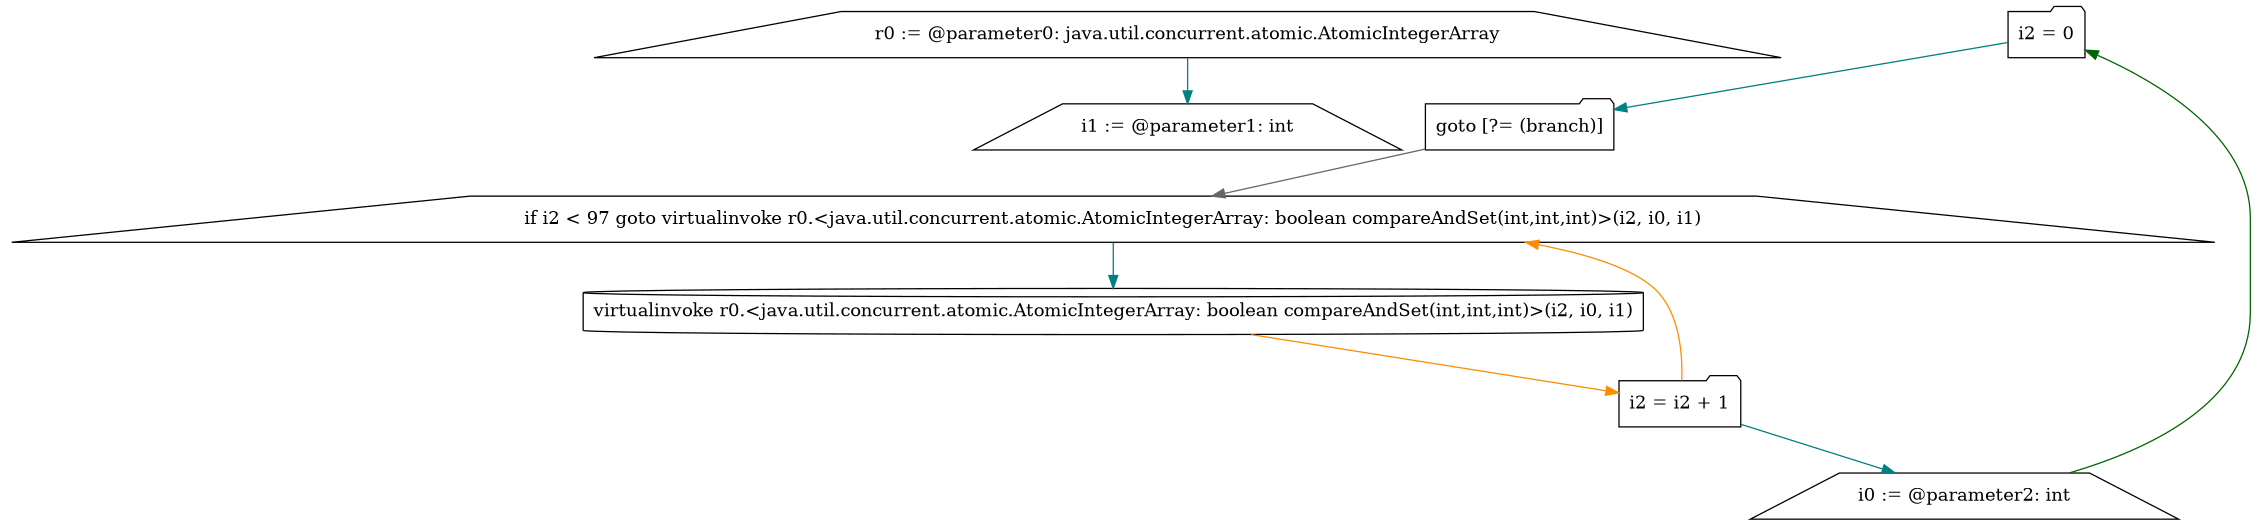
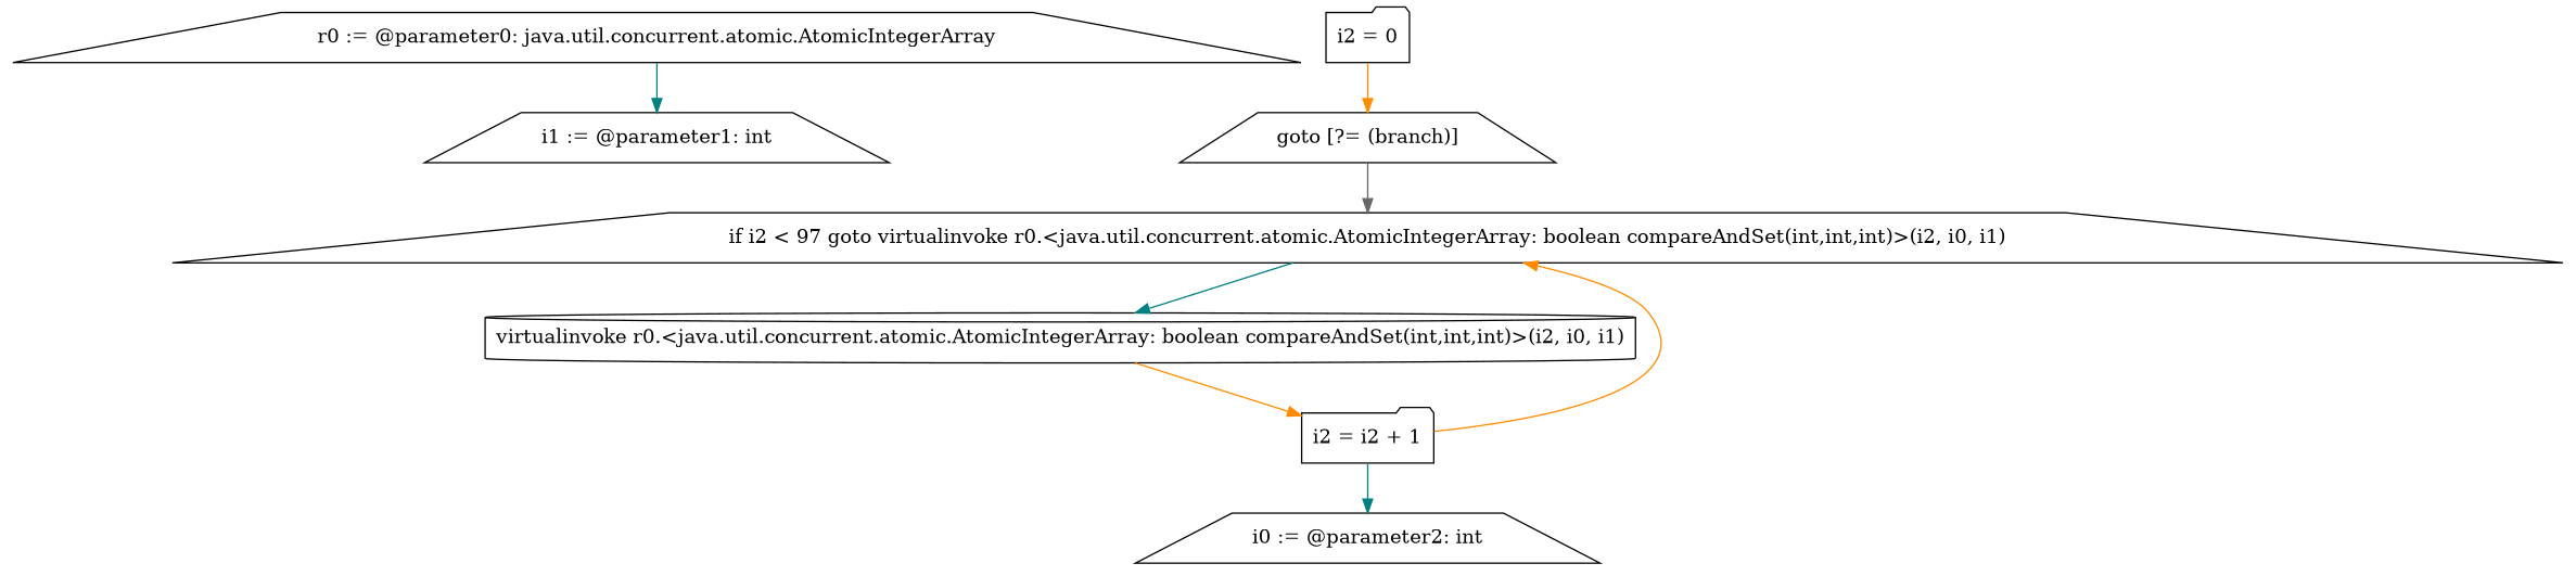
  digraph {
    node [shape=trapezium]
    edge [color=teal]
    "r0 := @parameter0: java.util.concurrent.atomic.AtomicIntegerArray"
    "i1 := @parameter1: int"
    "i2 = 0" [shape=folder]
    "i0 := @parameter2: int"
-   "goto [?= (branch)]" [shape=folder]
+   "goto [?= (branch)]"
    "if i2 < 97 goto virtualinvoke r0.<java.util.concurrent.atomic.AtomicIntegerArray: boolean compareAndSet(int,int,int)>(i2, i0, i1)"
    "virtualinvoke r0.<java.util.concurrent.atomic.AtomicIntegerArray: boolean compareAndSet(int,int,int)>(i2, i0, i1)" [shape=cylinder]
    "i2 = i2 + 1" [shape=folder]
    "r0 := @parameter0: java.util.concurrent.atomic.AtomicIntegerArray" -> "i1 := @parameter1: int"
-   "i2 = 0" -> "goto [?= (branch)]"
-   "i0 := @parameter2: int" -> "i2 = 0" [color=darkgreen]
+   "i2 = 0" -> "goto [?= (branch)]" [color=darkorange]
    "goto [?= (branch)]" -> "if i2 < 97 goto virtualinvoke r0.<java.util.concurrent.atomic.AtomicIntegerArray: boolean compareAndSet(int,int,int)>(i2, i0, i1)" [color=gray40]
    "if i2 < 97 goto virtualinvoke r0.<java.util.concurrent.atomic.AtomicIntegerArray: boolean compareAndSet(int,int,int)>(i2, i0, i1)" -> "virtualinvoke r0.<java.util.concurrent.atomic.AtomicIntegerArray: boolean compareAndSet(int,int,int)>(i2, i0, i1)"
    "virtualinvoke r0.<java.util.concurrent.atomic.AtomicIntegerArray: boolean compareAndSet(int,int,int)>(i2, i0, i1)" -> "i2 = i2 + 1" [color=darkorange]
    "i2 = i2 + 1" -> "i0 := @parameter2: int"
    "i2 = i2 + 1" -> "if i2 < 97 goto virtualinvoke r0.<java.util.concurrent.atomic.AtomicIntegerArray: boolean compareAndSet(int,int,int)>(i2, i0, i1)" [color=darkorange]
  }
